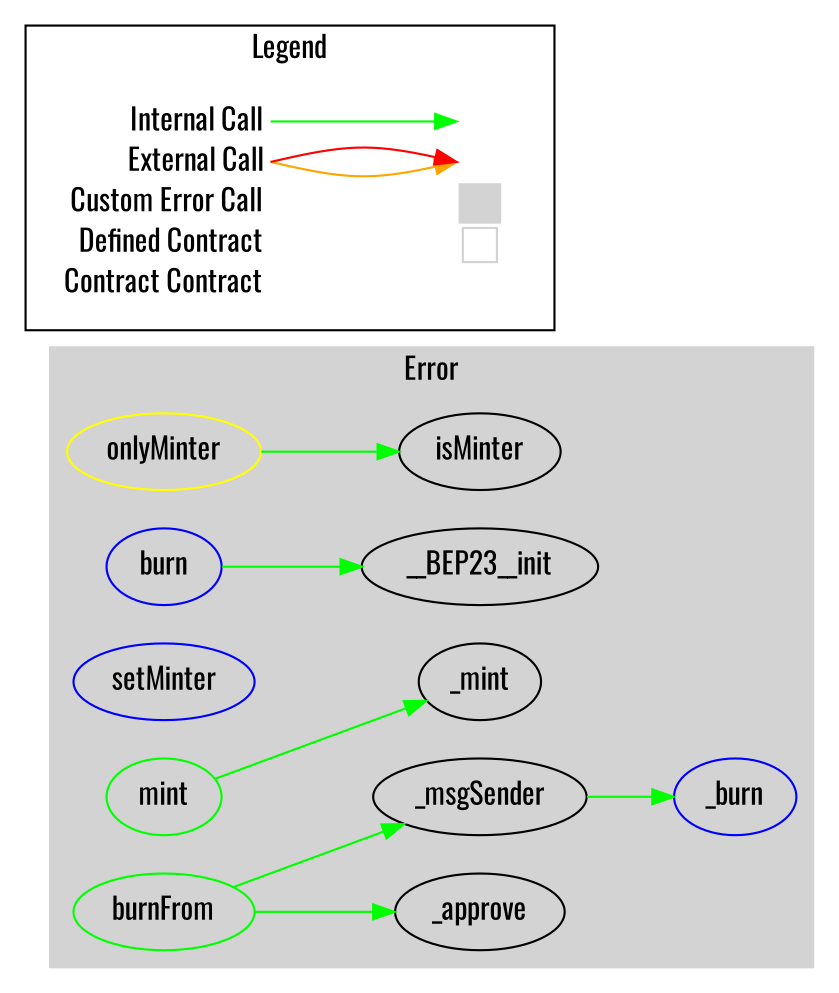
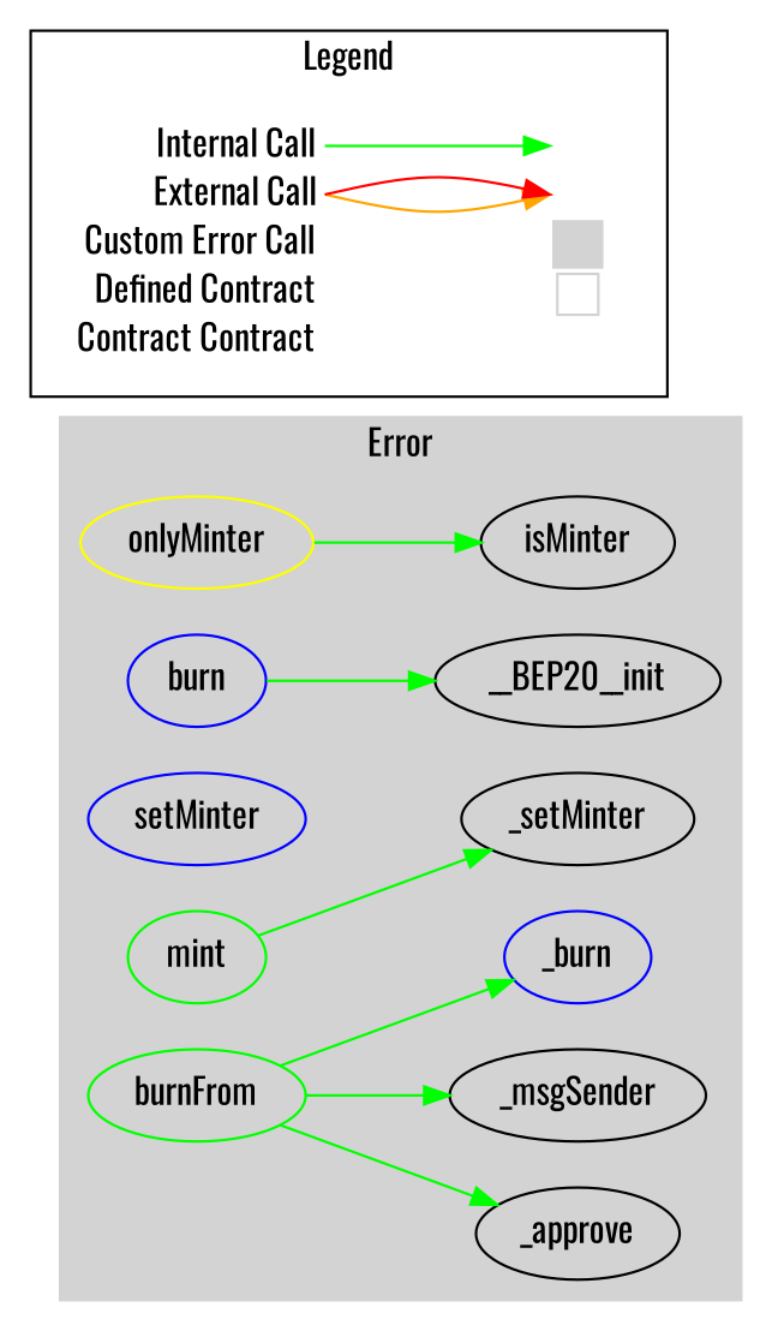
  digraph {
    compound=true
    fontname=Oswald
    rankdir=LR
    node [fontname=Oswald]
    edge [color=green fontname=Oswald]
    n1 [color=yellow label=onlyMinter]
    n2 [color=blue label=burn]
    n3 [color=blue label=setMinter]
    n4 [color=green label=mint]
    n5 [color=green label=burnFrom]
    n6 [label=isMinter]
-   n7 [label=__BEP23__init]
-   n8 [label=_mint]
+   n7 [label=__BEP20__init]
+   n8 [label=_setMinter]
    n9 [label=_approve]
    n10 [label=_msgSender]
    n11 [color=blue label=_burn]
    n12 [label=<<table border="0" cellpadding="2" cellspacing="0" cellborder="0">   <tr><td align="right" port="i1">Internal Call</td></tr>   <tr><td align="right" port="i2">External Call</td></tr>   <tr><td align="right" port="i2">Custom Error Call</td></tr>   <tr><td align="right" port="i3">Defined Contract</td></tr>   <tr><td align="right" port="i4">Contract Contract</td></tr>   </table>> shape=plaintext]
    n13 [label=<<table border="0" cellpadding="2" cellspacing="0" cellborder="0">   <tr><td port="i1">&nbsp;&nbsp;&nbsp;</td></tr>   <tr><td port="i2">&nbsp;&nbsp;&nbsp;</td></tr>   <tr><td port="i3" bgcolor="lightgray">&nbsp;&nbsp;&nbsp;</td></tr>   <tr><td port="i4">     <table border="1" cellborder="0" cellspacing="0" cellpadding="7" color="lightgray">       <tr>        <td></td>       </tr>      </table>   </td></tr>   </table>> shape=plaintext]
    subgraph cluster_1 {
      bgcolor=lightgray
      color=lightgray
      label=Error
      style=filled
      n1
      n2
      n3
      n4
      n5
      n6
      n7
      n8
      n9
      n10
      n11
    }
    subgraph cluster_2 {
      label=Legend
      n12
      n13
    }
    n1 -> n6
    n2 -> n7
    n4 -> n8
    n5 -> n9
    n5 -> n10
-   n10 -> n11
+   n5 -> n11
    n12 -> n13 [headport="i1:w" tailport="i1:e"]
    n12 -> n13 [color=orange headport="i2:w" tailport="i2:e"]
    n12 -> n13 [color=red headport="i2:w" tailport="i2:e"]
  }
